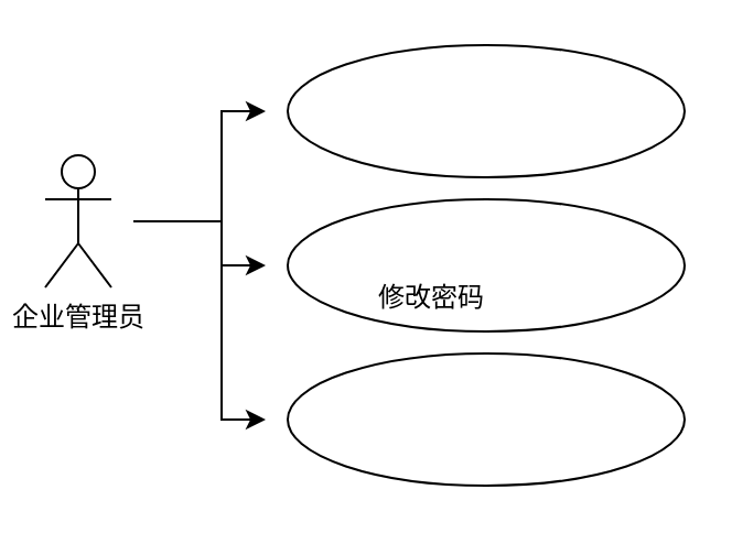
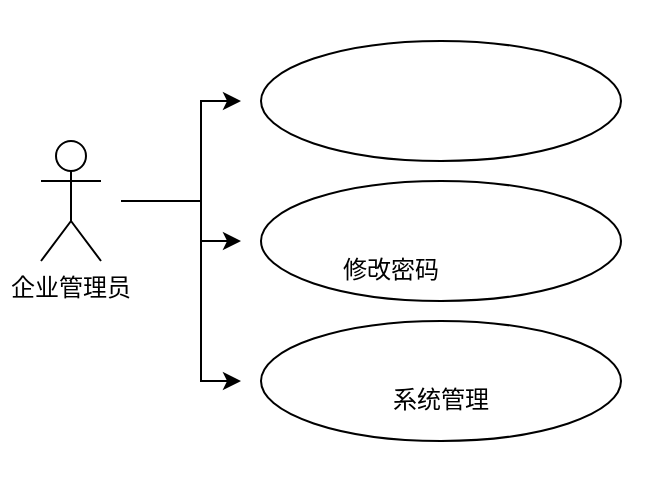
  <mxCell id="0" />
  <mxCell id="1" parent="0" />
  <mxCell id="2" value="" style="rounded=0;orthogonalLoop=1;jettySize=auto;html=1;edgeStyle=orthogonalEdgeStyle;elbow=vertical;" parent="1" edge="1"><mxGeometry relative="1" as="geometry"><mxPoint x="60" y="100" as="sourcePoint" /><mxPoint x="120" y="190" as="targetPoint" /><Array as="points"><mxPoint x="100" y="100" /><mxPoint x="100" y="190" /></Array></mxGeometry></mxCell>
  <mxCell id="3" value="" style="edgeStyle=orthogonalEdgeStyle;rounded=0;orthogonalLoop=1;jettySize=auto;html=1;" parent="1" edge="1"><mxGeometry relative="1" as="geometry"><mxPoint x="60" y="100" as="sourcePoint" /><mxPoint x="120" y="50" as="targetPoint" /><Array as="points"><mxPoint x="100" y="100" /><mxPoint x="100" y="50" /></Array></mxGeometry></mxCell>
  <mxCell id="4" value="" style="edgeStyle=orthogonalEdgeStyle;rounded=0;orthogonalLoop=1;jettySize=auto;html=1;" parent="1" edge="1"><mxGeometry relative="1" as="geometry"><mxPoint x="60" y="100" as="sourcePoint" /><mxPoint x="120" y="120" as="targetPoint" /><Array as="points"><mxPoint x="100" y="100" /><mxPoint x="100" y="120" /></Array></mxGeometry></mxCell>
  <mxCell id="5" value="企业管理员" style="shape=umlActor;verticalLabelPosition=bottom;verticalAlign=top;html=1;" parent="1" vertex="1"><mxGeometry x="20" y="70" width="30" height="60" as="geometry" /></mxCell>
  <mxCell id="6" value="" style="ellipse;whiteSpace=wrap;html=1;verticalAlign=top;" parent="1" vertex="1"><mxGeometry x="130" y="20" width="180" height="60" as="geometry" /></mxCell>
  <mxCell id="7" value="" style="ellipse;whiteSpace=wrap;html=1;verticalAlign=top;" parent="1" vertex="1"><mxGeometry x="130" y="160" width="180" height="60" as="geometry" /></mxCell>
+ <mxCell id="8" value="系统管理" style="text;html=1;align=center;verticalAlign=middle;resizable=0;points=[];autosize=1;strokeColor=none;fillColor=none;" parent="1" vertex="1"><mxGeometry x="190" y="190" width="60" height="20" as="geometry" /></mxCell>
  <mxCell id="9" value="" style="ellipse;whiteSpace=wrap;html=1;verticalAlign=top;" parent="1" vertex="1"><mxGeometry x="130" y="90" width="180" height="60" as="geometry" /></mxCell>
  <mxCell id="10" value="修改密码" style="text;html=1;align=center;verticalAlign=middle;resizable=0;points=[];autosize=1;strokeColor=none;fillColor=none;" parent="1" vertex="1"><mxGeometry x="165" y="125" width="60" height="20" as="geometry" /></mxCell>
